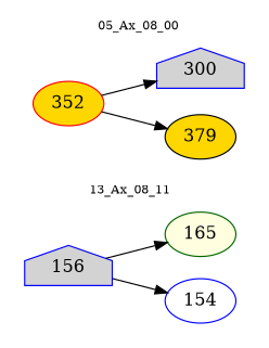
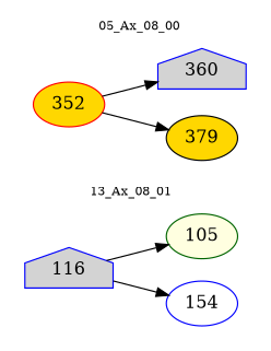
  digraph {
    rankdir=LR
    node [color=blue fillcolor=lightgrey shape=ellipse style=filled]
    edge [color=black]
-   n1 [label=156 shape=house]
+   n1 [label=116 shape=house]
    n2 [fillcolor=white label=154]
-   n3 [color=darkgreen fillcolor=lightyellow label=165]
+   n3 [color=darkgreen fillcolor=lightyellow label=105]
    n4 [color=red fillcolor=gold label=352]
    n5 [color=black fillcolor=gold label=379]
-   n6 [label=300 shape=house]
+   n6 [label=360 shape=house]
    subgraph cluster_1 {
      color=white
      fontsize=10
-     label="13_Ax_08_11"
+     label="13_Ax_08_01"
      n1
      n2
      n3
    }
    subgraph cluster_2 {
      color=white
      fontsize=10
      label="05_Ax_08_00"
      n4
      n5
      n6
    }
    n1 -> n2
    n1 -> n3
    n4 -> n5
    n4 -> n6
  }
